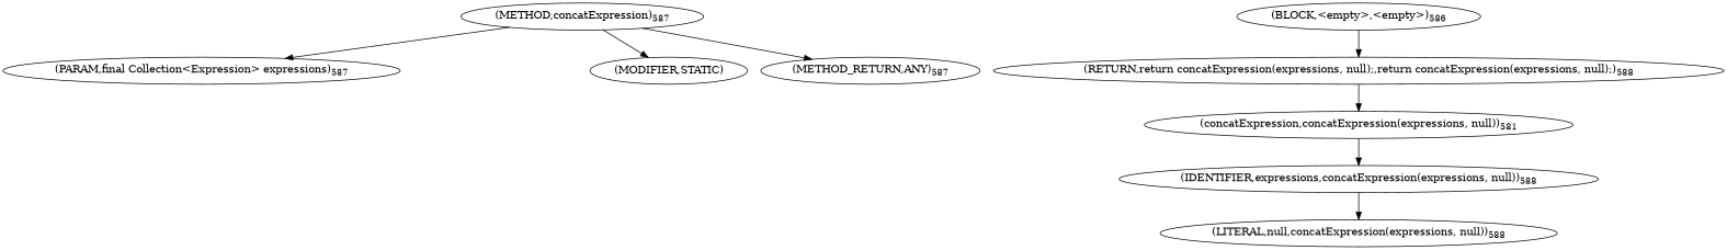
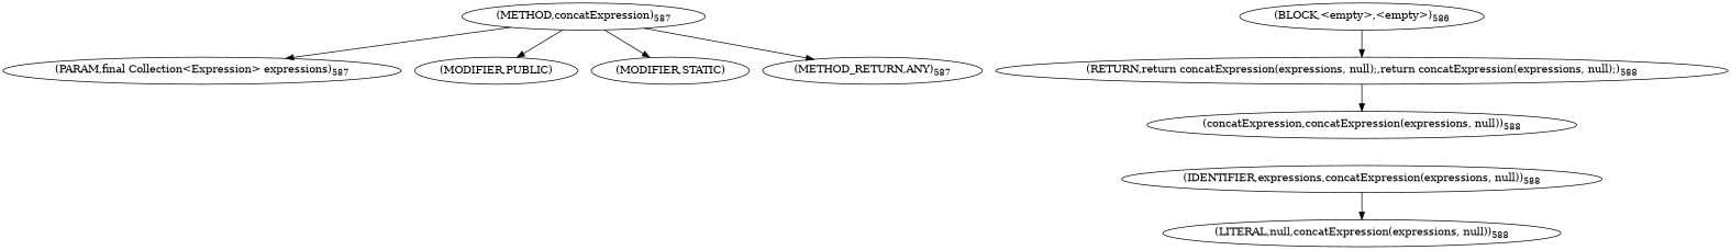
  digraph {
    n1 [label=<(METHOD,concatExpression)<SUB>587</SUB>>]
    n2 [label=<(PARAM,final Collection&lt;Expression&gt; expressions)<SUB>587</SUB>>]
+   n3 [label=<(MODIFIER,PUBLIC)>]
    n4 [label=<(MODIFIER,STATIC)>]
    n5 [label=<(METHOD_RETURN,ANY)<SUB>587</SUB>>]
    n6 [label=<(BLOCK,&lt;empty&gt;,&lt;empty&gt;)<SUB>586</SUB>>]
    n7 [label=<(RETURN,return concatExpression(expressions, null);,return concatExpression(expressions, null);)<SUB>588</SUB>>]
-   n8 [label=<(concatExpression,concatExpression(expressions, null))<SUB>581</SUB>>]
+   n8 [label=<(concatExpression,concatExpression(expressions, null))<SUB>588</SUB>>]
    n9 [label=<(IDENTIFIER,expressions,concatExpression(expressions, null))<SUB>588</SUB>>]
    n10 [label=<(LITERAL,null,concatExpression(expressions, null))<SUB>588</SUB>>]
    n1 -> n2
+   n1 -> n3
    n1 -> n4
    n1 -> n5
    n6 -> n7
    n7 -> n8
-   n8 -> n9
    n9 -> n10
  }
